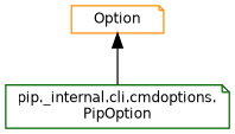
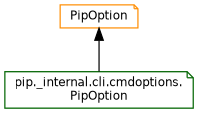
  digraph {
    rankdir=TB
    node [fillcolor=white fontname=Helvetica fontsize=10 shape=note style=filled]
-   n1 [color=darkorange height=0.2 label=Option width=0.4]
+   n1 [color=darkorange height=0.2 label=PipOption width=0.4]
    n2 [color=darkgreen height=0.2 label="pip._internal.cli.cmdoptions.\lPipOption" width=0.4]
    n1 -> n2 [color=black dir=back fontname=Helvetica fontsize=10 labelfontname=Helvetica labelfontsize=10 style=solid]
  }
